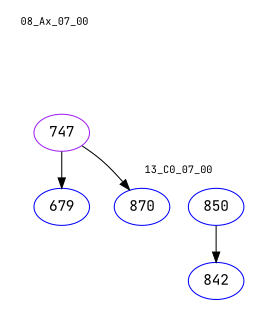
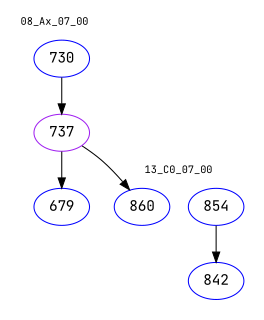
  digraph {
    fontname="JetBrains Mono"
    node [color=blue fontname="JetBrains Mono"]
    edge [color=black fontname="JetBrains Mono"]
-   n2 [color=purple label=747]
+   n1 [label=730]
+   n2 [color=purple label=737]
    n3 [label=679]
-   n4 [label=850]
+   n4 [label=854]
    n5 [label=842]
-   n6 [label=870]
+   n6 [label=860]
    subgraph cluster_1 {
      color=white
      fontsize=10
      label="08_Ax_07_00"
+     n1
      n2
      n3
    }
    subgraph cluster_2 {
      color=white
      fontsize=10
      label="13_C0_07_00"
      n4
      n5
      n6
    }
+   n1 -> n2
    n2 -> n3
    n2 -> n6
    n4 -> n5
  }
